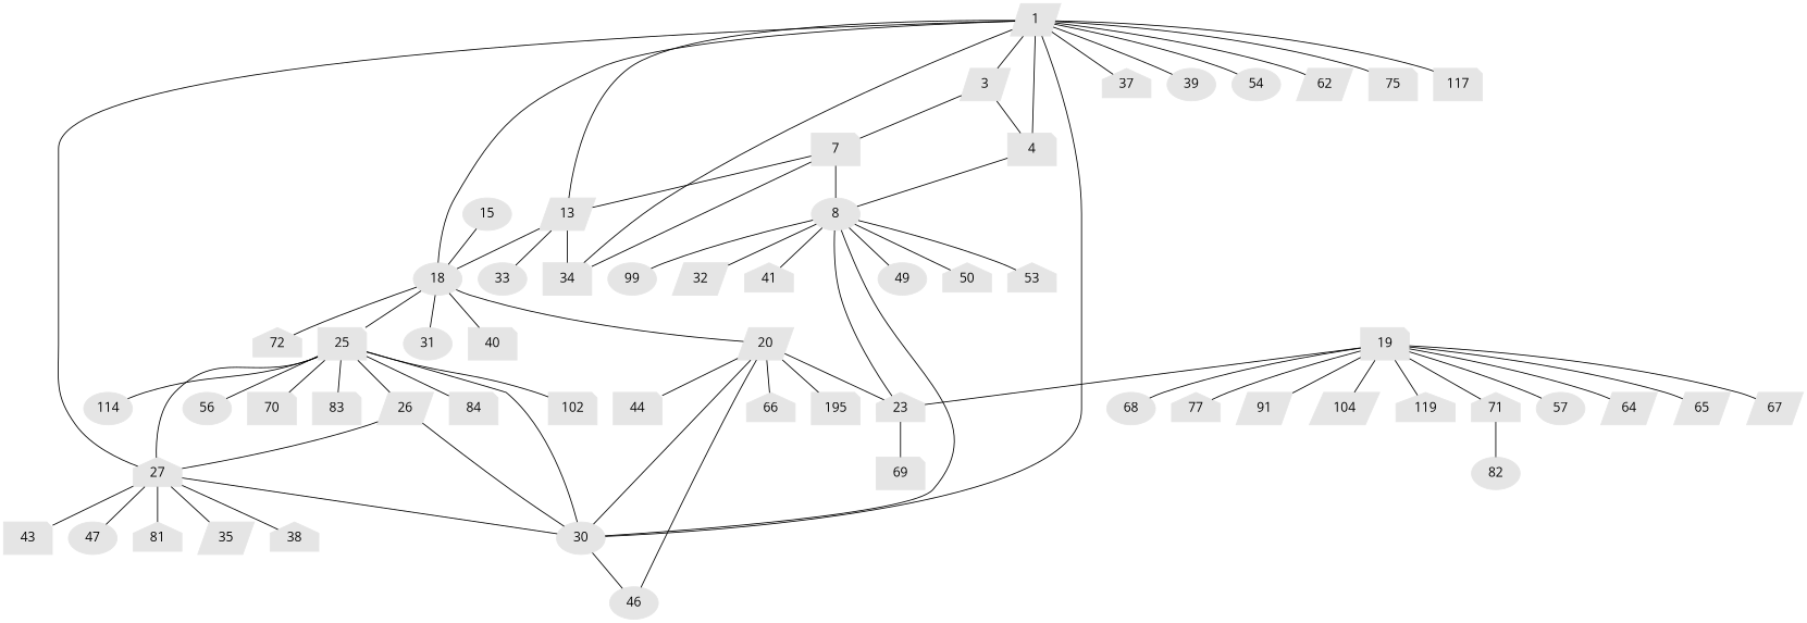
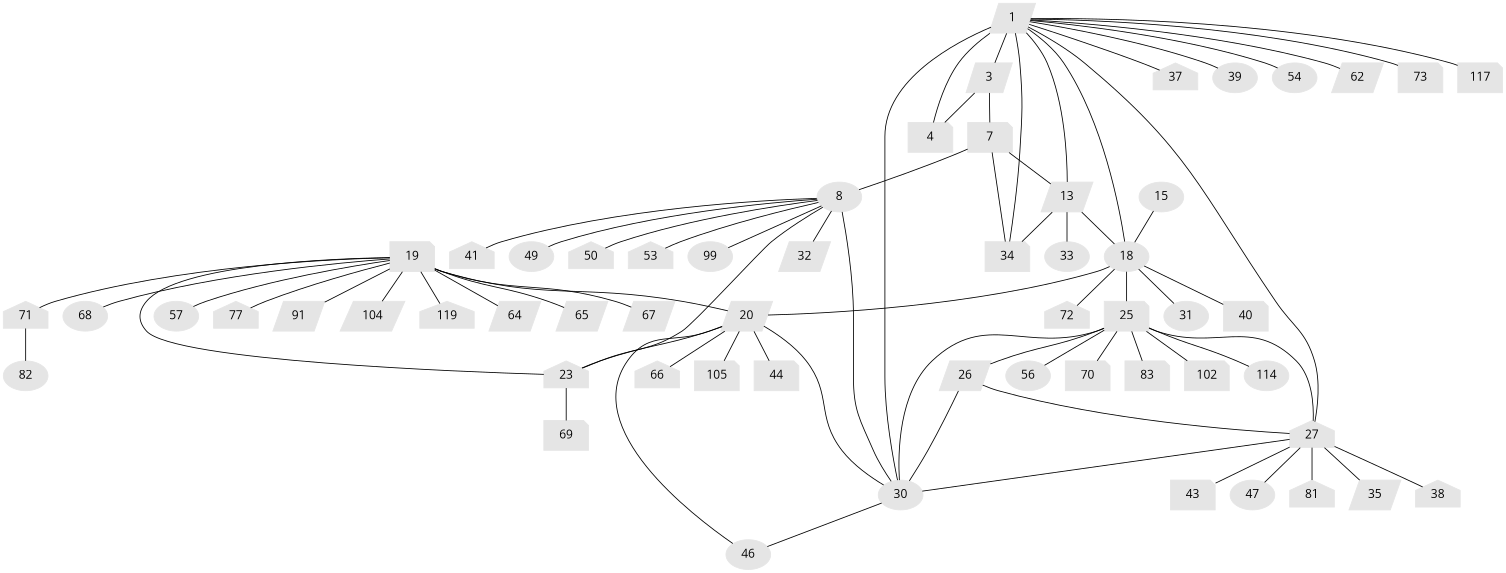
  graph {
    fontname="Open Sans"
    node [color=gray90 fontname="Open Sans" shape=ellipse style=filled]
    edge [fontname="Open Sans"]
    1 [shape=parallelogram super="+2"]
    3 [shape=parallelogram]
    4 [shape=note]
    13 [shape=parallelogram super="+103+42+14+16+55"]
    18
    27 [shape=house super="+118+36+29"]
    30
    34 [shape=note]
    37 [shape=house]
    39
    54
    62 [shape=parallelogram]
-   73 [shape=note super="+98" label=75]
+   73 [shape=note super="+98"]
    117 [shape=note]
    7 [shape=note super="+11+52"]
    8 [super="+9+10+115"]
    23 [shape=house super="+79"]
    32 [shape=parallelogram]
    41 [shape=house]
    49
    50 [shape=house]
    53 [shape=house]
    99
    33
    20 [shape=parallelogram super="+22+21+78"]
    25 [shape=note super="+28"]
    31
    40 [shape=note]
    72 [shape=house]
    35 [shape=parallelogram]
    38 [shape=house]
    43 [shape=note]
    47 [super="+51"]
    81 [shape=house]
    46
    44 [shape=note]
    66 [shape=house]
-   105 [shape=note label=195]
+   105 [shape=note]
    69 [shape=note]
    15 [super="+94+106"]
    26 [shape=parallelogram]
    56 [super="+93"]
    70 [shape=note super="+87"]
    83 [shape=note super="+86"]
-   84 [shape=note]
    102 [shape=note]
    114
    19 [shape=note super="+24"]
    57
    64 [shape=parallelogram]
    65 [shape=parallelogram]
    67 [shape=parallelogram]
    68
    71 [shape=house]
    77 [shape=house]
    91 [shape=parallelogram super="+116"]
    104 [shape=parallelogram]
    119 [shape=house]
    82
    1 -- 3 [weight=4]
    1 -- 4 [weight=4]
    1 -- 13
    1 -- 18
    1 -- 27
    1 -- 30 [weight=2]
    1 -- 34
    1 -- 37
    1 -- 39
    1 -- 54
    1 -- 62
    1 -- 73
    1 -- 117
    3 -- 4
    3 -- 7
-   4 -- 8
    13 -- 18 [weight=4]
    13 -- 34 [weight=4]
    13 -- 33
    18 -- 20
    18 -- 25
    18 -- 31
    18 -- 40
    18 -- 72
    27 -- 30 [weight=2]
    27 -- 35
    27 -- 38
    27 -- 43
    27 -- 47
    27 -- 81
    30 -- 46
    7 -- 13
    7 -- 34
    7 -- 8 [weight=8]
    8 -- 30
    8 -- 23
    8 -- 32
    8 -- 41
    8 -- 49
    8 -- 50
    8 -- 53
    8 -- 99
    23 -- 69
    20 -- 30
    20 -- 23 [weight=3]
    20 -- 46
    20 -- 44
    20 -- 66
    20 -- 105
    25 -- 27 [weight=4]
    25 -- 30 [weight=2]
    25 -- 26 [weight=2]
    25 -- 56
    25 -- 70
    25 -- 83
-   25 -- 84
    25 -- 102
    25 -- 114
    15 -- 18
    26 -- 27 [weight=2]
    26 -- 30
    19 -- 23 [weight=2]
+   19 -- 20 [weight=6]
    19 -- 57
    19 -- 64
    19 -- 65
    19 -- 67
    19 -- 68
    19 -- 71
    19 -- 77
    19 -- 91
    19 -- 104
    19 -- 119
    71 -- 82
  }
